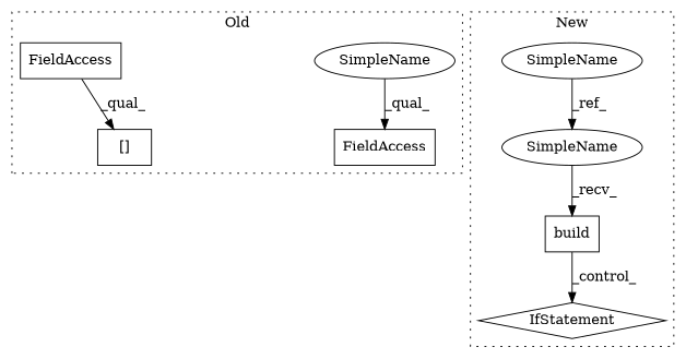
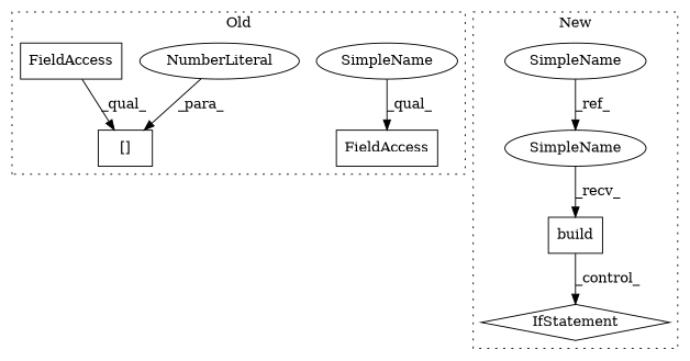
  digraph {
    node [a=42 l=4 s=4163 shape=box]
    n1 [a=2 l="13,1" label="[]" s="4506,4520"]
+   n2 [a=34 l=1 label=NumberLiteral s=4519 shape=ellipse]
    n3 [a=22 l=19 label=FieldAccess]
    n4 [label=SimpleName shape=ellipse]
    n5 [a=22 l=12 label=FieldAccess s=4506]
    n6 [a=32 l=7 label=build s=3770]
    n7 [a=25 l="4,2" label=IfStatement s="3618,3634" shape=diamond]
    n8 [label=SimpleName s=3386 shape=ellipse]
    n9 [label=SimpleName s=3765 shape=ellipse]
    subgraph cluster_1 {
      label=Old
      style=dotted
      n1
+     n2
      n3
      n4
      n5
    }
    subgraph cluster_2 {
      label=New
      style=dotted
      n6
      n7
      n8
      n9
    }
+   n2 -> n1 [label=_para_]
    n4 -> n3 [label=_qual_]
    n5 -> n1 [label=_qual_]
    n6 -> n7 [label=_control_]
    n8 -> n9 [label=_ref_]
    n9 -> n6 [label=_recv_]
  }
